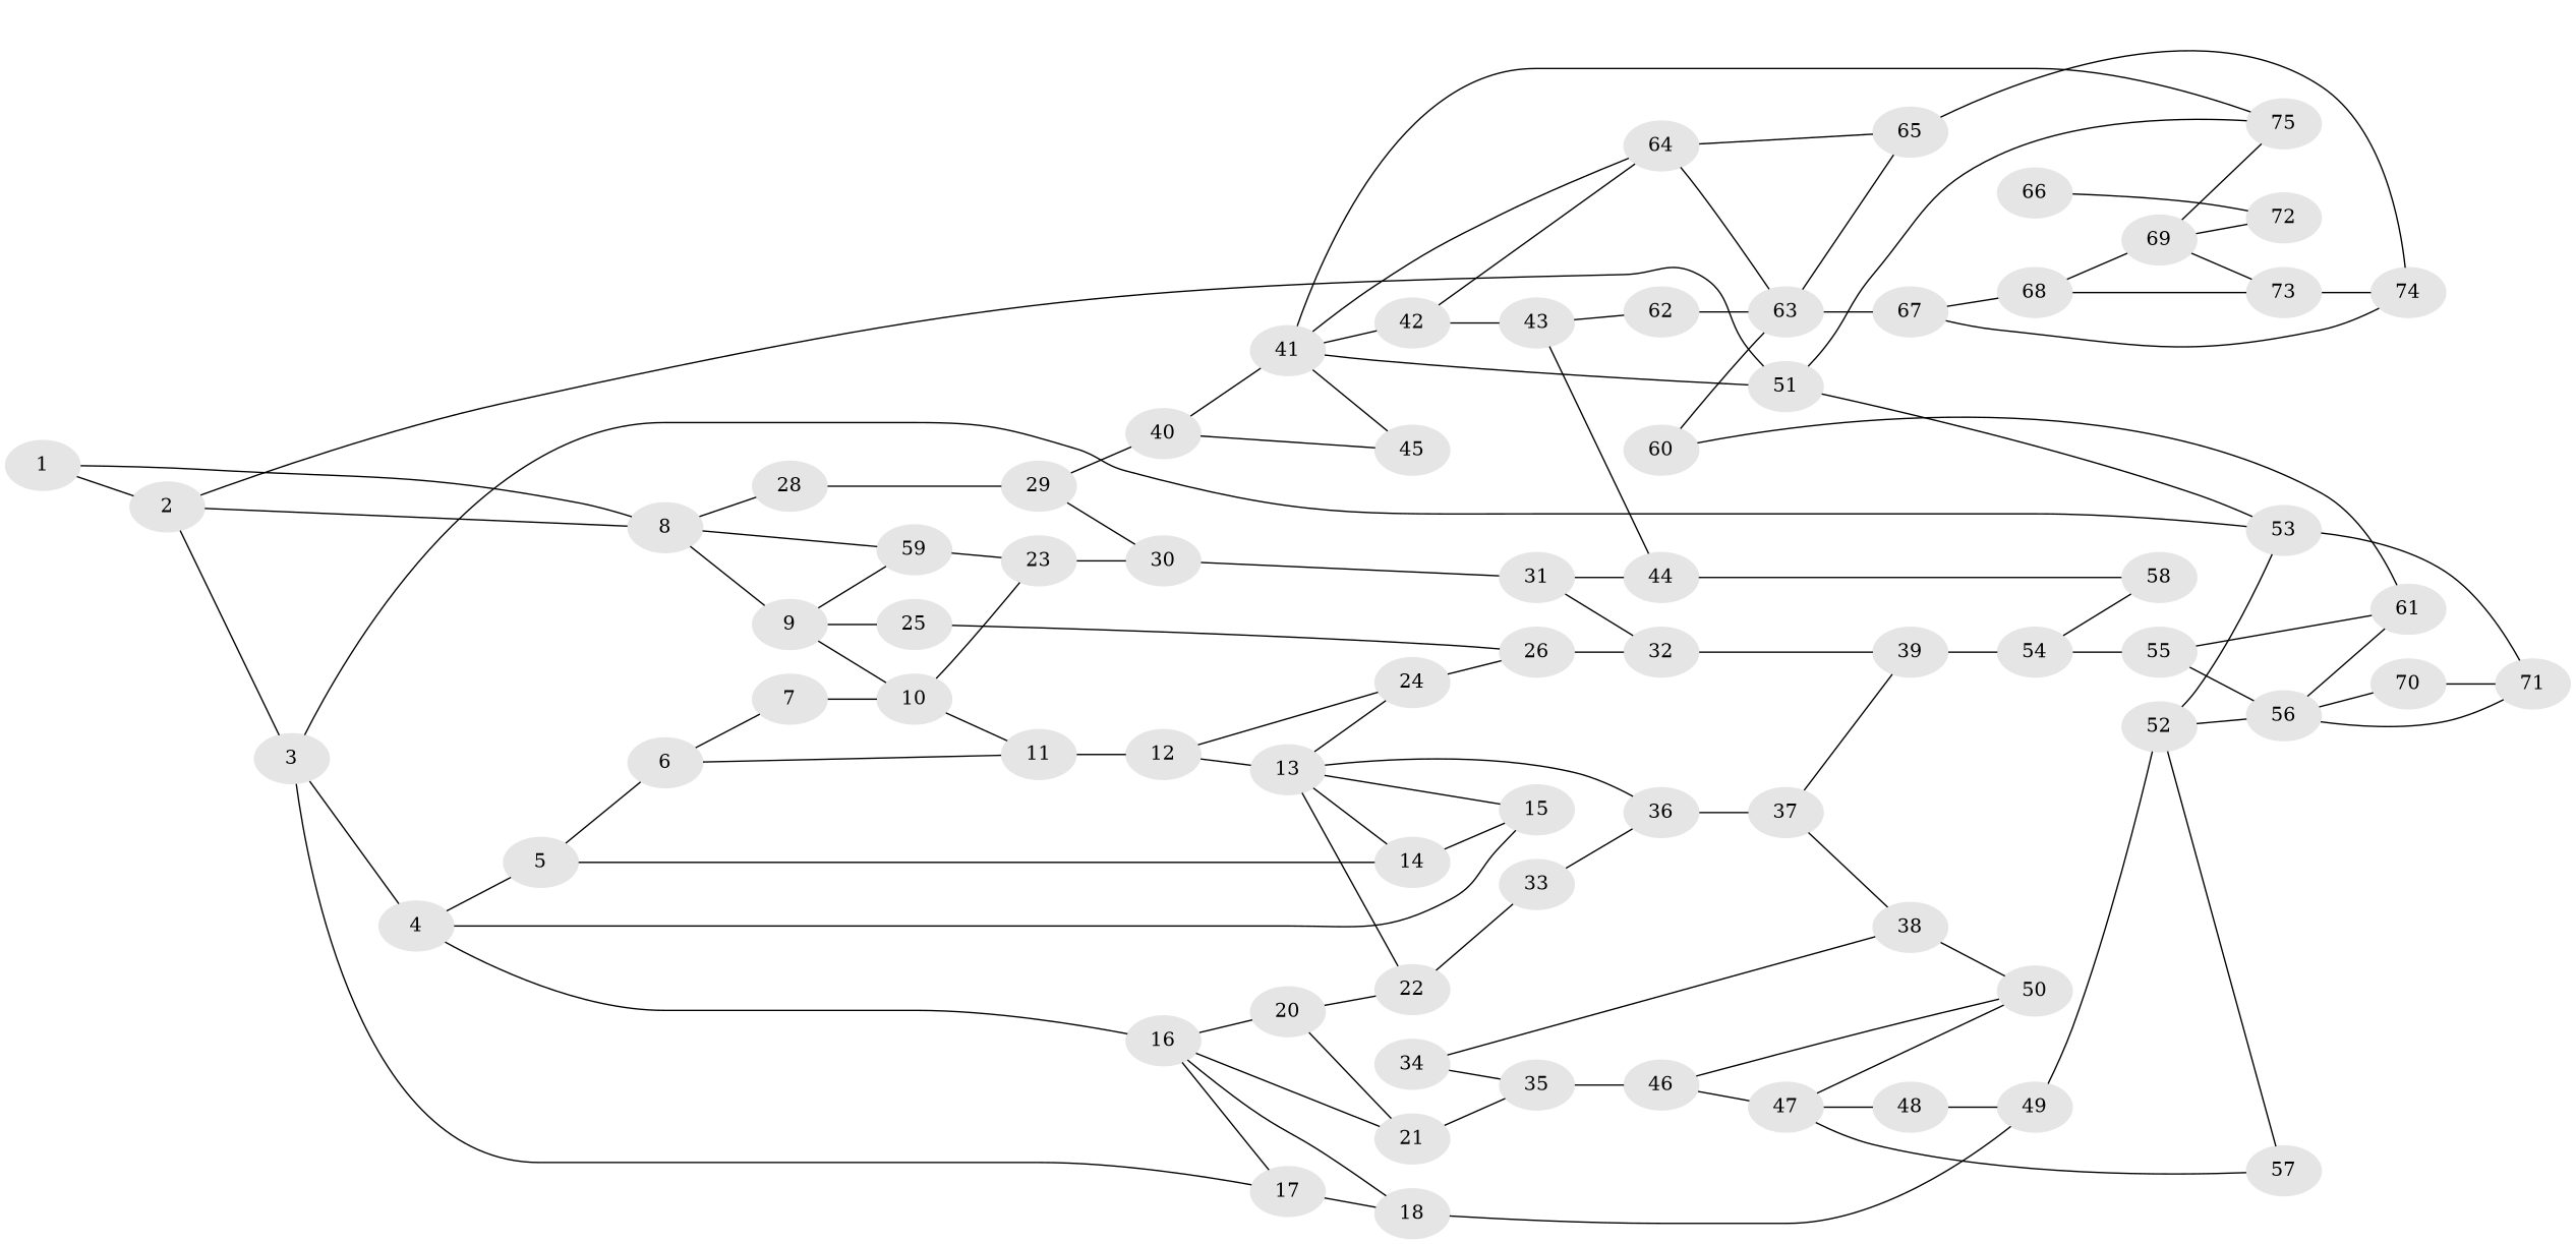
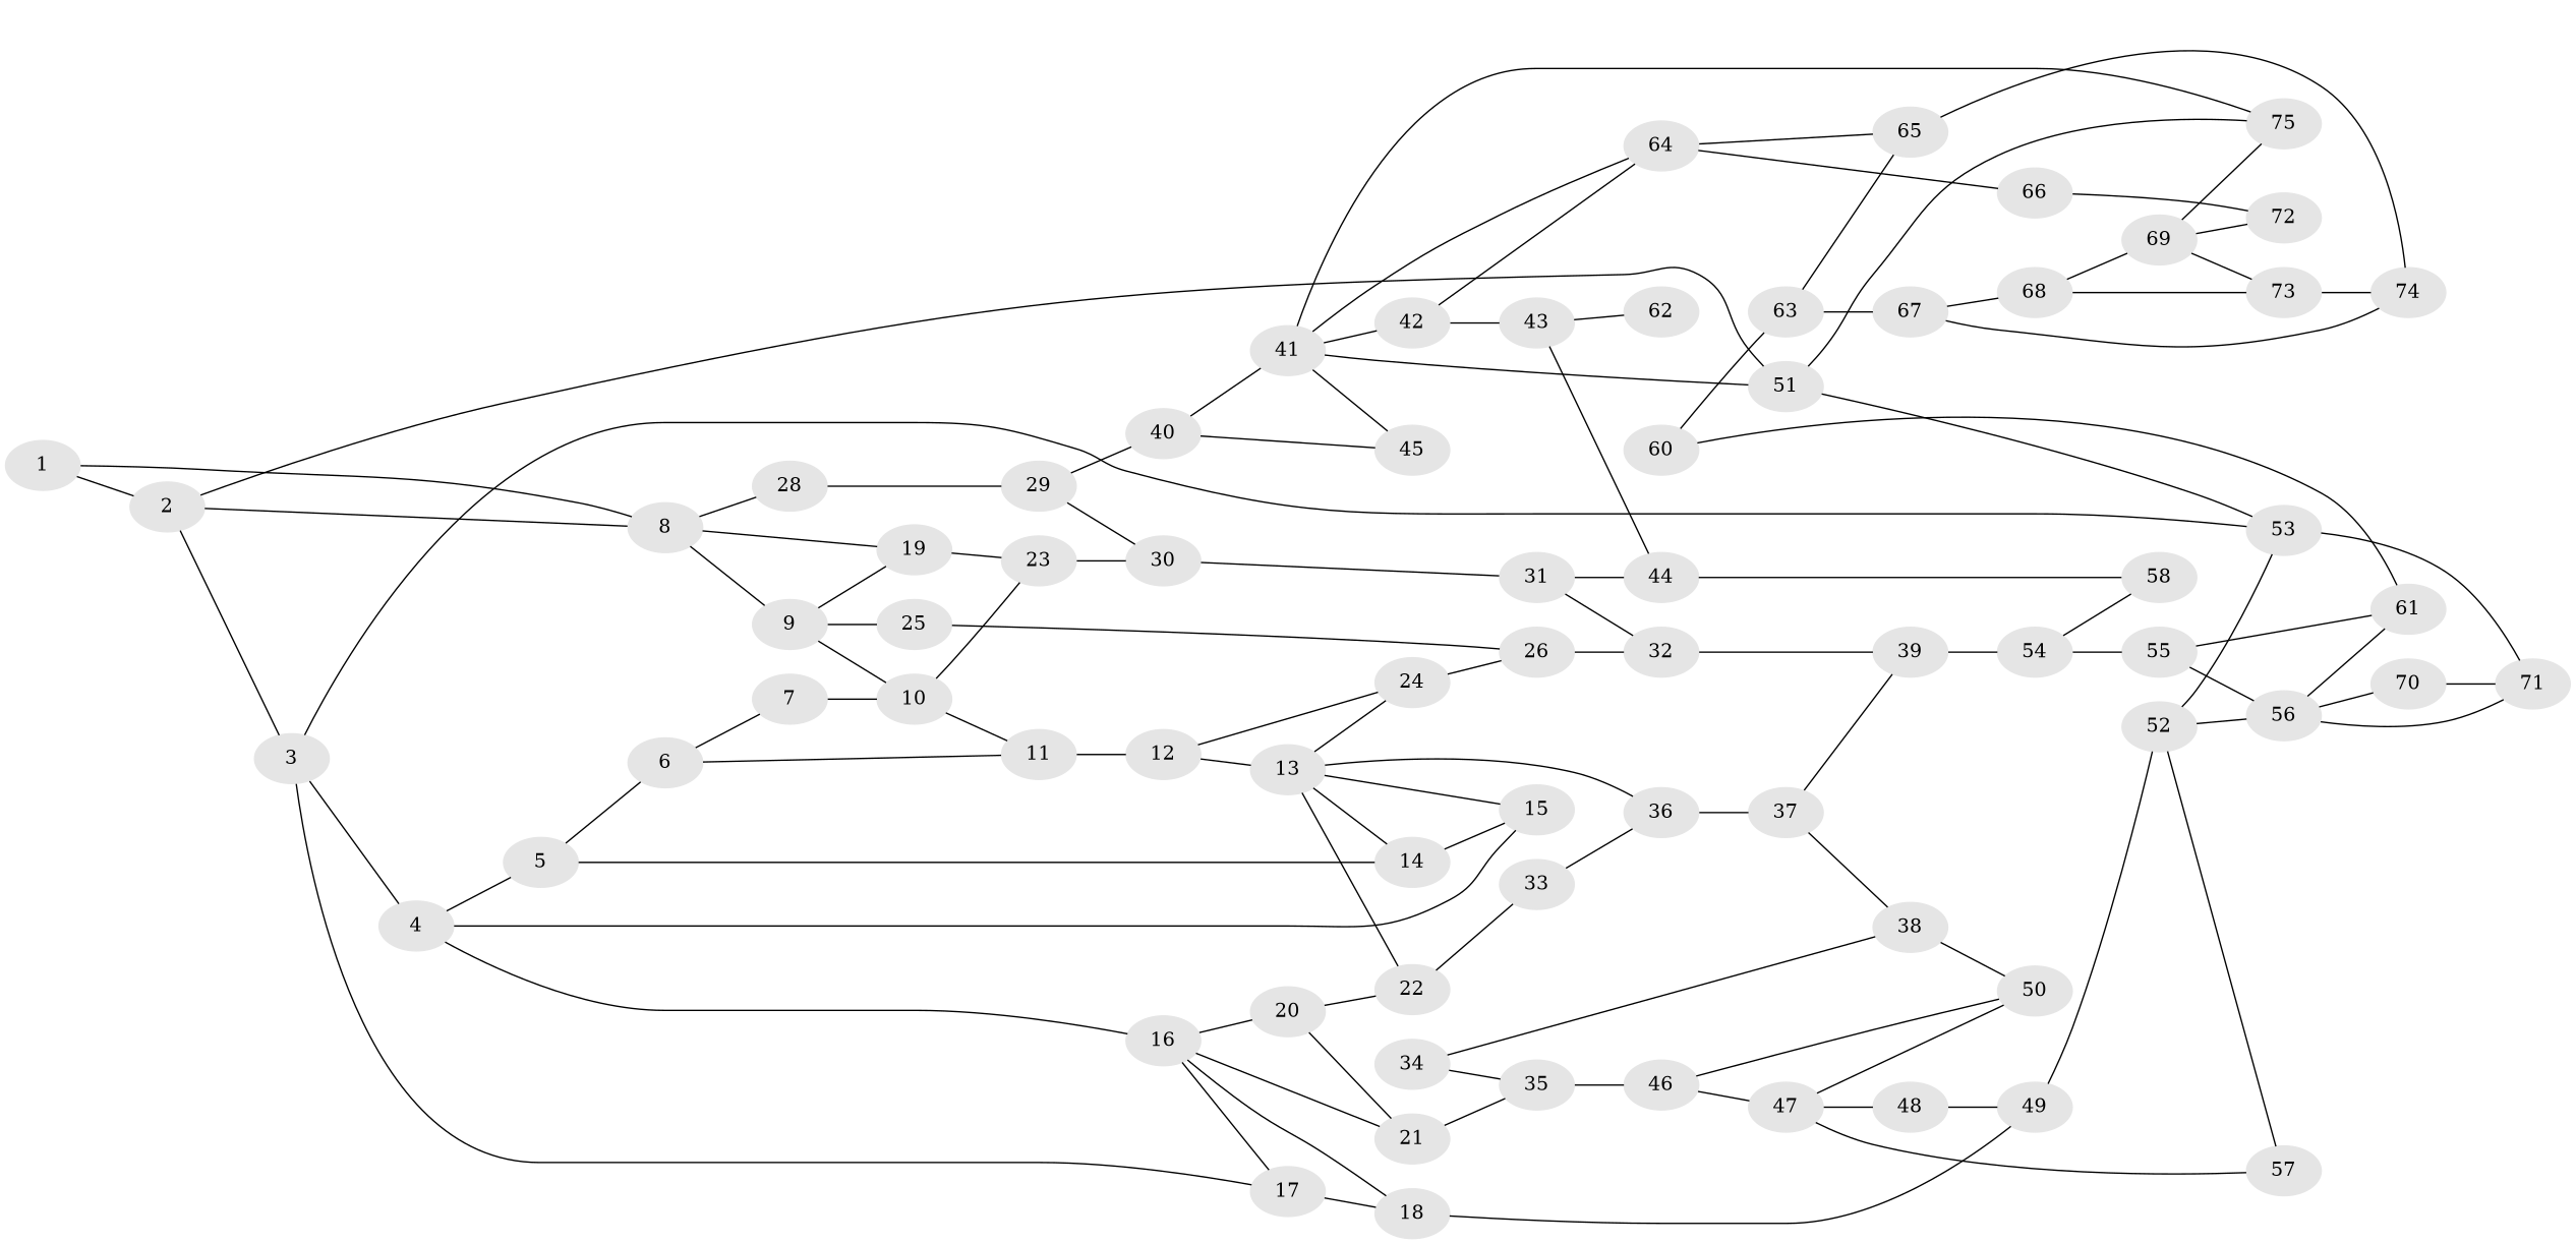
  graph {
    rankdir=LR
    node [color=gray90 style=filled]
    edge [weight=1.0]
    1
    2
    8
    3
    51
    9
-   19 [label=59]
+   19
    28
    4
    17
    53
    75
    5
    15
    16
    18
    71
    6
    14
    20
    21
    7
    11
    10
    12
    23
    25
    29
    30
    26
    13
    24
    22
    36
    33
    37
    49
    35
    52
    46
    31
    32
    39
    40
    45
    41
    44
    58
    54
    34
    38
    50
    47
    55
    42
    64
    43
    66
    72
    62
    65
    63
    48
    57
    56
    61
    70
    60
    67
    74
    68
    69
    73
    1 -- 2
    1 -- 8
    2 -- 8
    2 -- 3
    2 -- 51
    8 -- 9
    8 -- 19
    8 -- 28
    3 -- 4
    3 -- 17
    3 -- 53
    51 -- 53
    51 -- 75
    9 -- 19
    9 -- 10
    9 -- 25 [weight=2.0]
    19 -- 23
    28 -- 29
    4 -- 5
    4 -- 15
    4 -- 16 [weight=2.0]
    17 -- 18
    53 -- 71
    5 -- 6
    5 -- 14
    16 -- 17
    16 -- 18
    16 -- 20
    16 -- 21
    18 -- 49
    6 -- 7
    6 -- 11
    14 -- 15
    20 -- 21
    20 -- 22
    21 -- 35
    7 -- 10
    11 -- 12
    10 -- 11
    10 -- 23
    12 -- 13
    12 -- 24
    23 -- 30
    25 -- 26
    29 -- 30
    29 -- 40
    30 -- 31
    26 -- 32
    13 -- 15
    13 -- 14
    13 -- 24
    13 -- 22
    13 -- 36
    24 -- 26
    22 -- 33
    36 -- 37
    33 -- 36
    37 -- 39
    37 -- 38
    49 -- 52
    35 -- 46
    52 -- 53
    52 -- 57
    52 -- 56 [weight=2.0]
    46 -- 50
    46 -- 47
    31 -- 32
    31 -- 44
    32 -- 39
    39 -- 54
    40 -- 45
    40 -- 41
    41 -- 51
    41 -- 75
    41 -- 45
    41 -- 42
    41 -- 64
    44 -- 58
    54 -- 58
    54 -- 55
    34 -- 35
    34 -- 38
    38 -- 50
    47 -- 50
    47 -- 48 [weight=2.0]
    47 -- 57 [weight=2.0]
    55 -- 56
    55 -- 61
    42 -- 64
    42 -- 43
-   64 -- 63
+   64 -- 66
    64 -- 65
    43 -- 44
    43 -- 62
    66 -- 72
-   62 -- 63 [weight=2.0]
    65 -- 74
    63 -- 65
    63 -- 67
    48 -- 49
    56 -- 71
    56 -- 61
    56 -- 70
    70 -- 71
    60 -- 63
    60 -- 61
    67 -- 74
    67 -- 68
    68 -- 69
    68 -- 73
    69 -- 75
    69 -- 72 [weight=2.0]
    69 -- 73
    73 -- 74
  }
